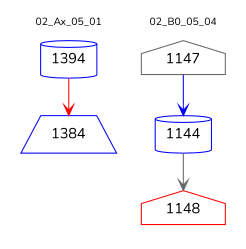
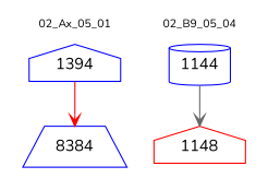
  digraph {
    fontname=Nunito
    node [color=blue fontname=Nunito shape=cylinder]
    edge [arrowhead=vee fontname=Nunito]
-   n1 [label=1394]
-   n2 [label=1384 shape=trapezium]
-   n3 [color=gray40 label=1147 shape=house]
+   n1 [label=1394 shape=house]
+   n2 [label=8384 shape=trapezium]
    n4 [label=1144]
    n5 [color=red label=1148 shape=house]
    subgraph cluster_1 {
      color=white
      fontsize=10
      label="02_Ax_05_01"
      n1
      n2
    }
    subgraph cluster_2 {
      color=white
      fontsize=10
-     label="02_B0_05_04"
-     n3
+     label="02_B9_05_04"
      n4
      n5
    }
    n1 -> n2 [color=red]
-   n3 -> n4 [color=blue]
    n4 -> n5 [color=gray40]
  }
